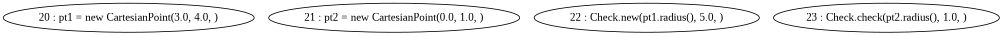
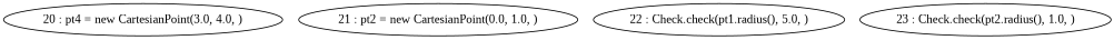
  digraph {
    fontname="Liberation Serif"
    node [fontname="Liberation Serif"]
-   "20 : pt1 = new CartesianPoint(3.0, 4.0, )"
+   "20 : pt1 = new CartesianPoint(3.0, 4.0, )" [label="20 : pt4 = new CartesianPoint(3.0, 4.0, )"]
    "21 : pt2 = new CartesianPoint(0.0, 1.0, )"
-   "22 : Check.check(pt1.radius(), 5.0, )" [label="22 : Check.new(pt1.radius(), 5.0, )"]
+   "22 : Check.check(pt1.radius(), 5.0, )"
    "23 : Check.check(pt2.radius(), 1.0, )"
  }
